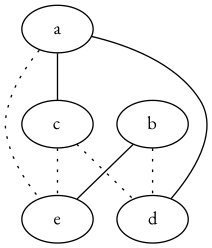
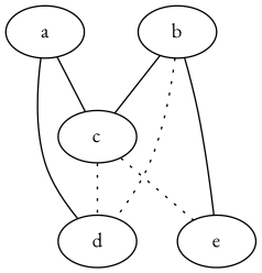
  graph {
    fontname="EB Garamond"
    node [fontname="EB Garamond"]
    edge [fontname="EB Garamond"]
    a
    c
    d
    e
    b
    a -- c
    a -- d
-   a -- e [style=dotted]
    c -- d [style=dotted]
    c -- e [style=dotted]
+   b -- c
    b -- d [style=dotted]
    b -- e
  }
